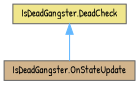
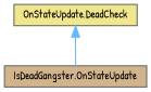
  digraph {
    rankdir=TB
    fontname="Patrick Hand"
    node [fontname="Patrick Hand" fontsize=10 shape=box style=filled]
-   n1 [color=gray40 fillcolor=khaki fontcolor=black height=0.2 label="IsDeadGangster.DeadCheck" width=0.4]
+   n1 [color=gray40 fillcolor=khaki fontcolor=black height=0.2 label="OnStateUpdate.DeadCheck" width=0.4]
    n2 [color=grey40 fillcolor=tan height=0.2 label="IsDeadGangster.OnStateUpdate" width=0.4]
    n1 -> n2 [color=steelblue1 dir=back fontname="Patrick Hand" fontsize=10 labelfontname=Helvetica labelfontsize=10 style=solid]
  }
